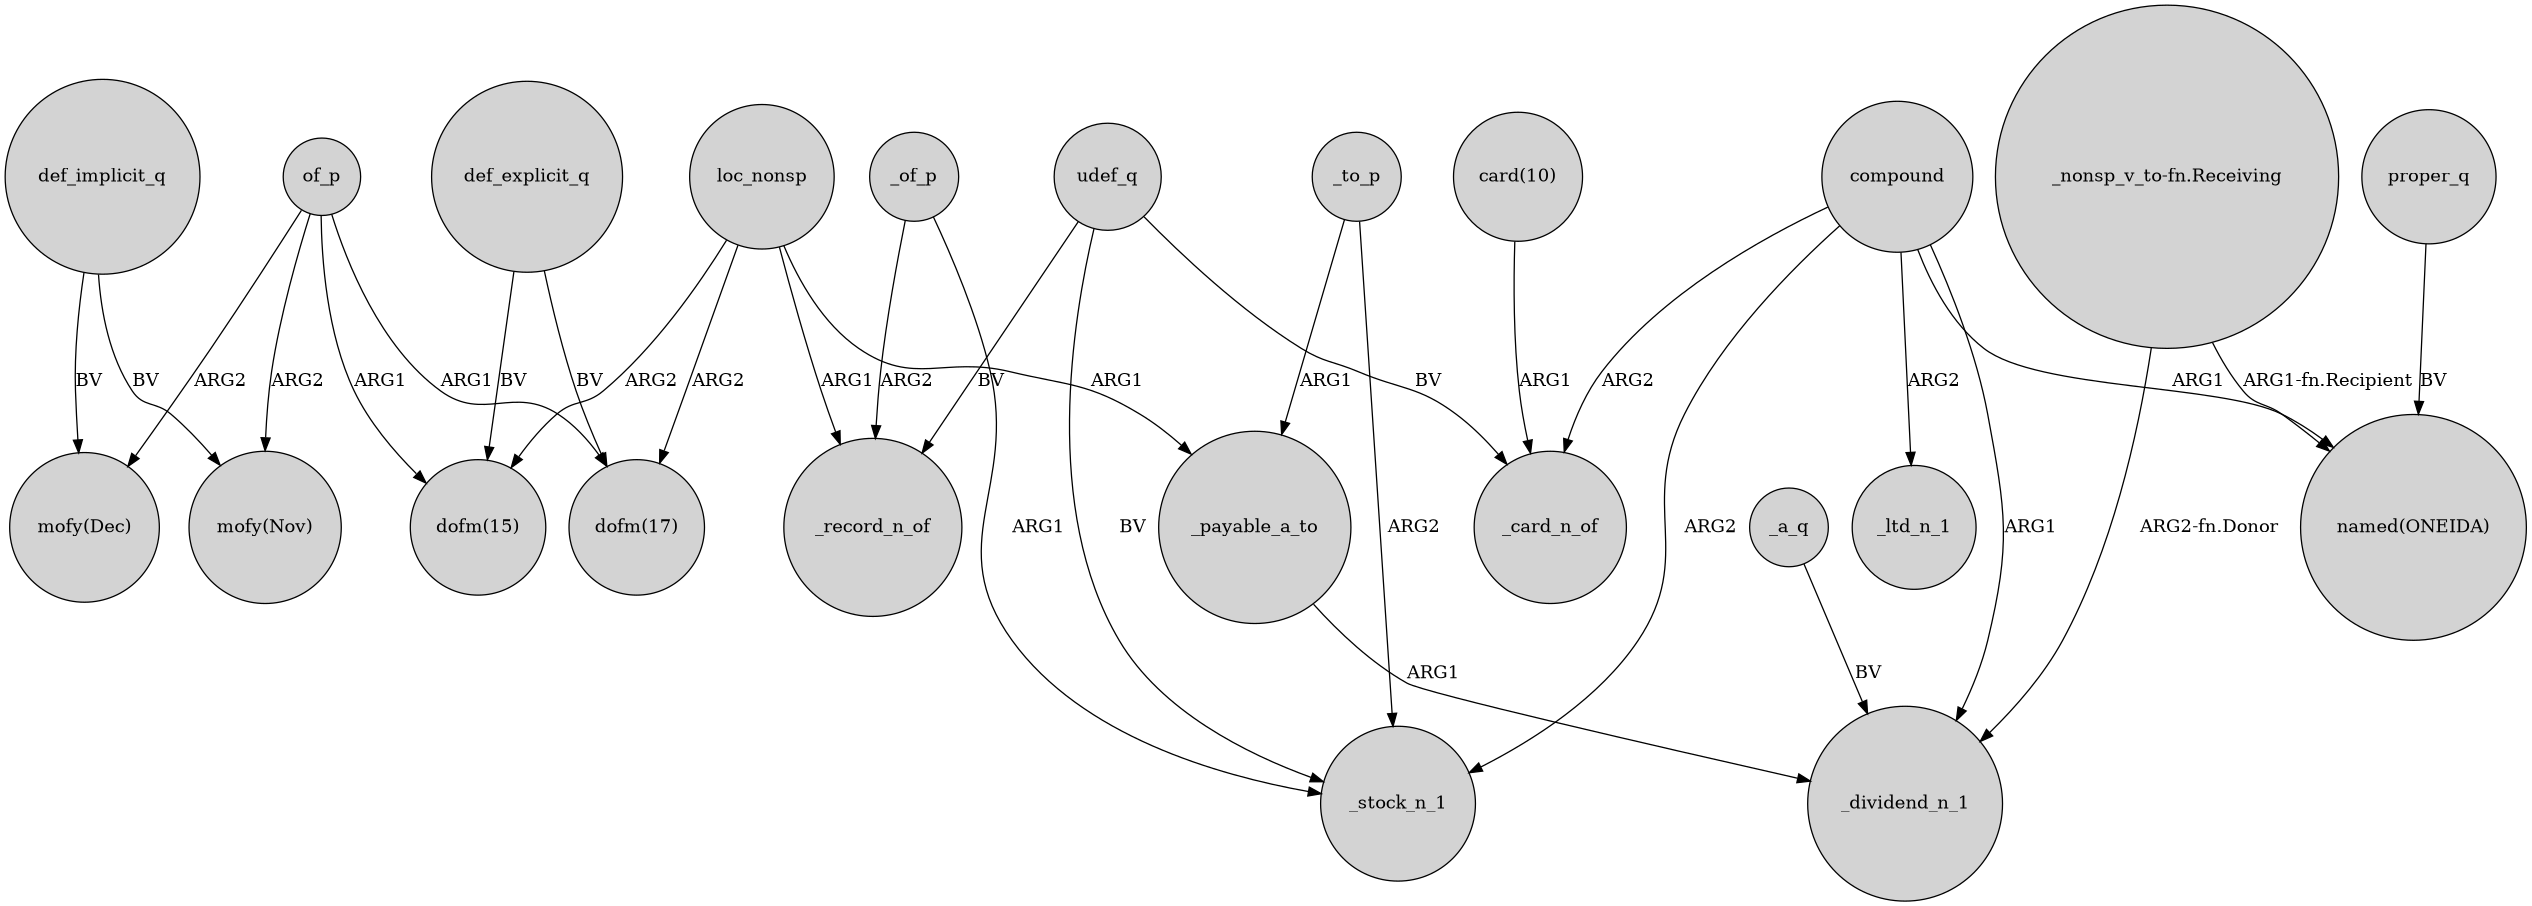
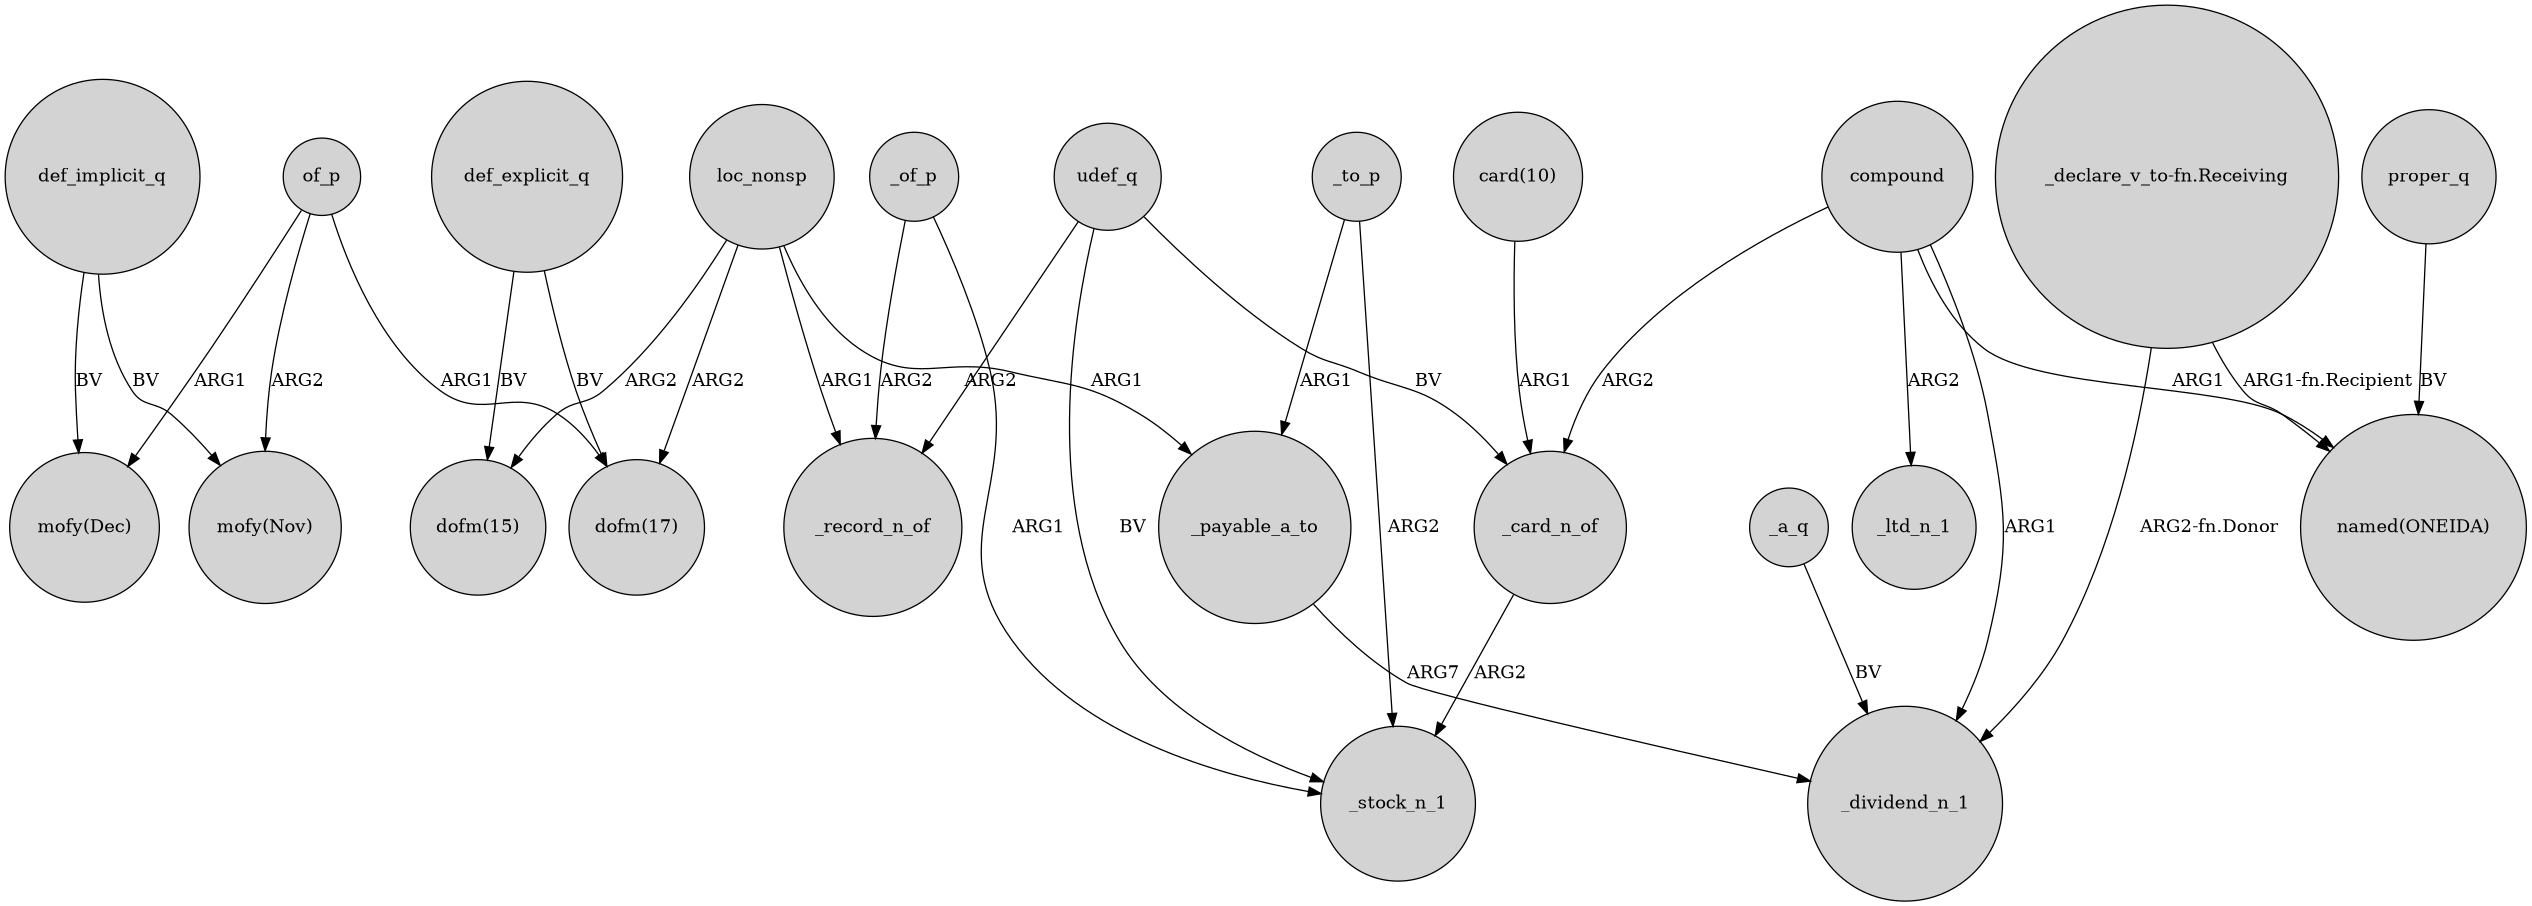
  digraph {
    node [shape=circle style=filled]
    compound
    _dividend_n_1
    _stock_n_1
    n4 [label=_card_n_of]
    "named(ONEIDA)"
    _ltd_n_1
    _payable_a_to
    loc_nonsp
    "dofm(15)"
    _record_n_of
    "dofm(17)"
    udef_q
    of_p
    "mofy(Nov)"
    "mofy(Dec)"
    def_explicit_q
    _of_p
    _a_q
    _to_p
    proper_q
    "card(10)"
-   "_declare_v_to-fn.Receiving" [label="_nonsp_v_to-fn.Receiving"]
+   "_declare_v_to-fn.Receiving"
    def_implicit_q
    compound -> _dividend_n_1 [label=ARG1]
-   compound -> _stock_n_1 [label=ARG2]
+   n4 -> _stock_n_1 [label=ARG2]
    compound -> n4 [label=ARG2]
    compound -> "named(ONEIDA)" [label=ARG1]
    compound -> _ltd_n_1 [label=ARG2]
-   _payable_a_to -> _dividend_n_1 [label=ARG1]
+   _payable_a_to -> _dividend_n_1 [label=ARG7]
    loc_nonsp -> _payable_a_to [label=ARG1]
    loc_nonsp -> "dofm(15)" [label=ARG2]
    loc_nonsp -> _record_n_of [label=ARG1]
    loc_nonsp -> "dofm(17)" [label=ARG2]
    udef_q -> _stock_n_1 [label=BV]
    udef_q -> n4 [label=BV]
-   udef_q -> _record_n_of [label=BV]
-   of_p -> "dofm(15)" [label=ARG1]
+   udef_q -> _record_n_of [label=ARG2]
    of_p -> "dofm(17)" [label=ARG1]
    of_p -> "mofy(Nov)" [label=ARG2]
-   of_p -> "mofy(Dec)" [label=ARG2]
+   of_p -> "mofy(Dec)" [label=ARG1]
    def_explicit_q -> "dofm(15)" [label=BV]
    def_explicit_q -> "dofm(17)" [label=BV]
    _of_p -> _stock_n_1 [label=ARG1]
    _of_p -> _record_n_of [label=ARG2]
    _a_q -> _dividend_n_1 [label=BV]
    _to_p -> _stock_n_1 [label=ARG2]
    _to_p -> _payable_a_to [label=ARG1]
    proper_q -> "named(ONEIDA)" [label=BV]
    "card(10)" -> n4 [label=ARG1]
    "_declare_v_to-fn.Receiving" -> _dividend_n_1 [label="ARG2-fn.Donor"]
    "_declare_v_to-fn.Receiving" -> "named(ONEIDA)" [label="ARG1-fn.Recipient"]
    def_implicit_q -> "mofy(Nov)" [label=BV]
    def_implicit_q -> "mofy(Dec)" [label=BV]
  }
